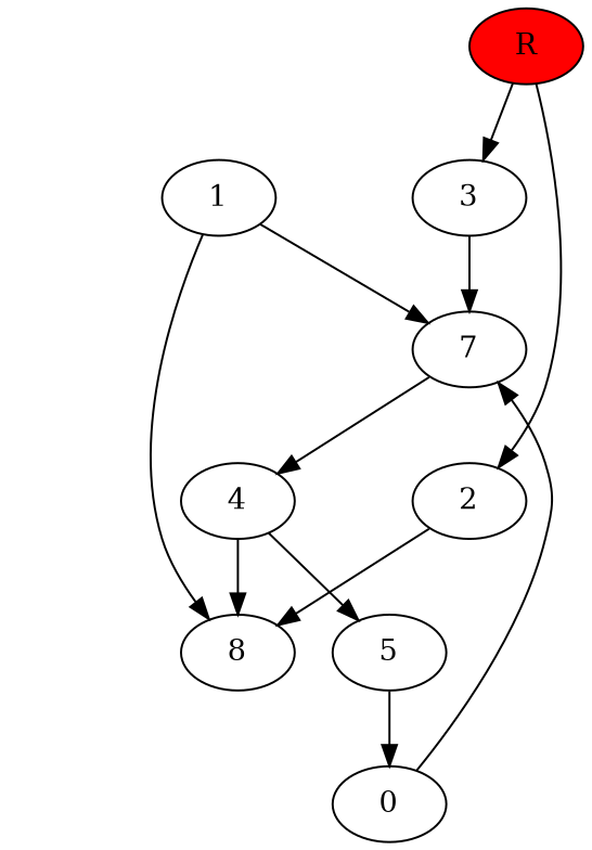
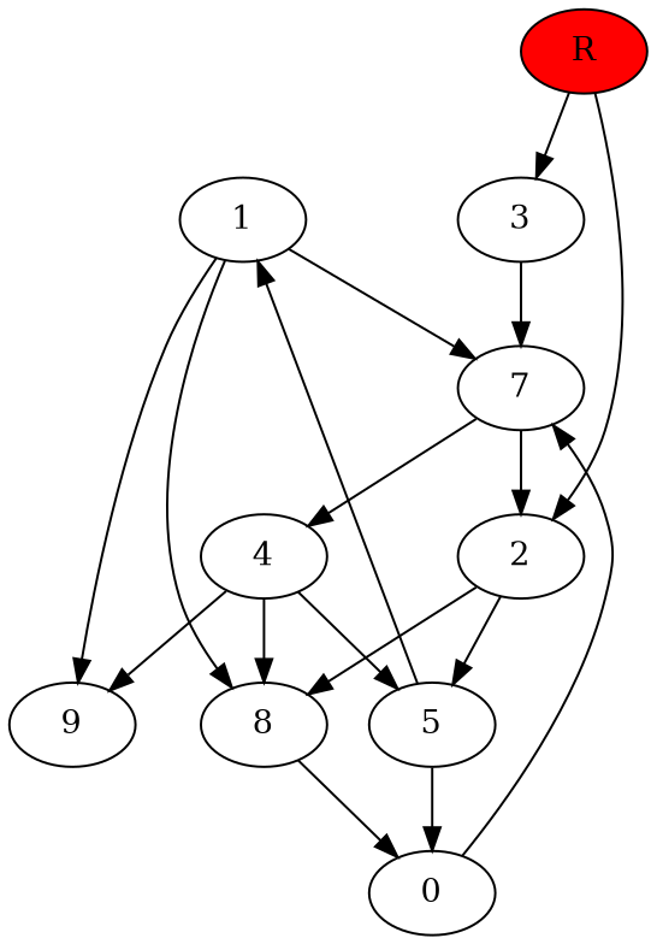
  digraph {
    1
    7
+   9
    8
    2
    4
    5
    n8 [label=0]
    3
    R [fillcolor="#ff0000" style=filled]
    1 -> 7
+   1 -> 9
    1 -> 8
+   7 -> 2
    7 -> 4
+   8 -> n8
    2 -> 8
+   2 -> 5
+   4 -> 9
    4 -> 8
    4 -> 5
+   5 -> 1
    5 -> n8
    n8 -> 7
    3 -> 7
    R -> 2
    R -> 3
  }
